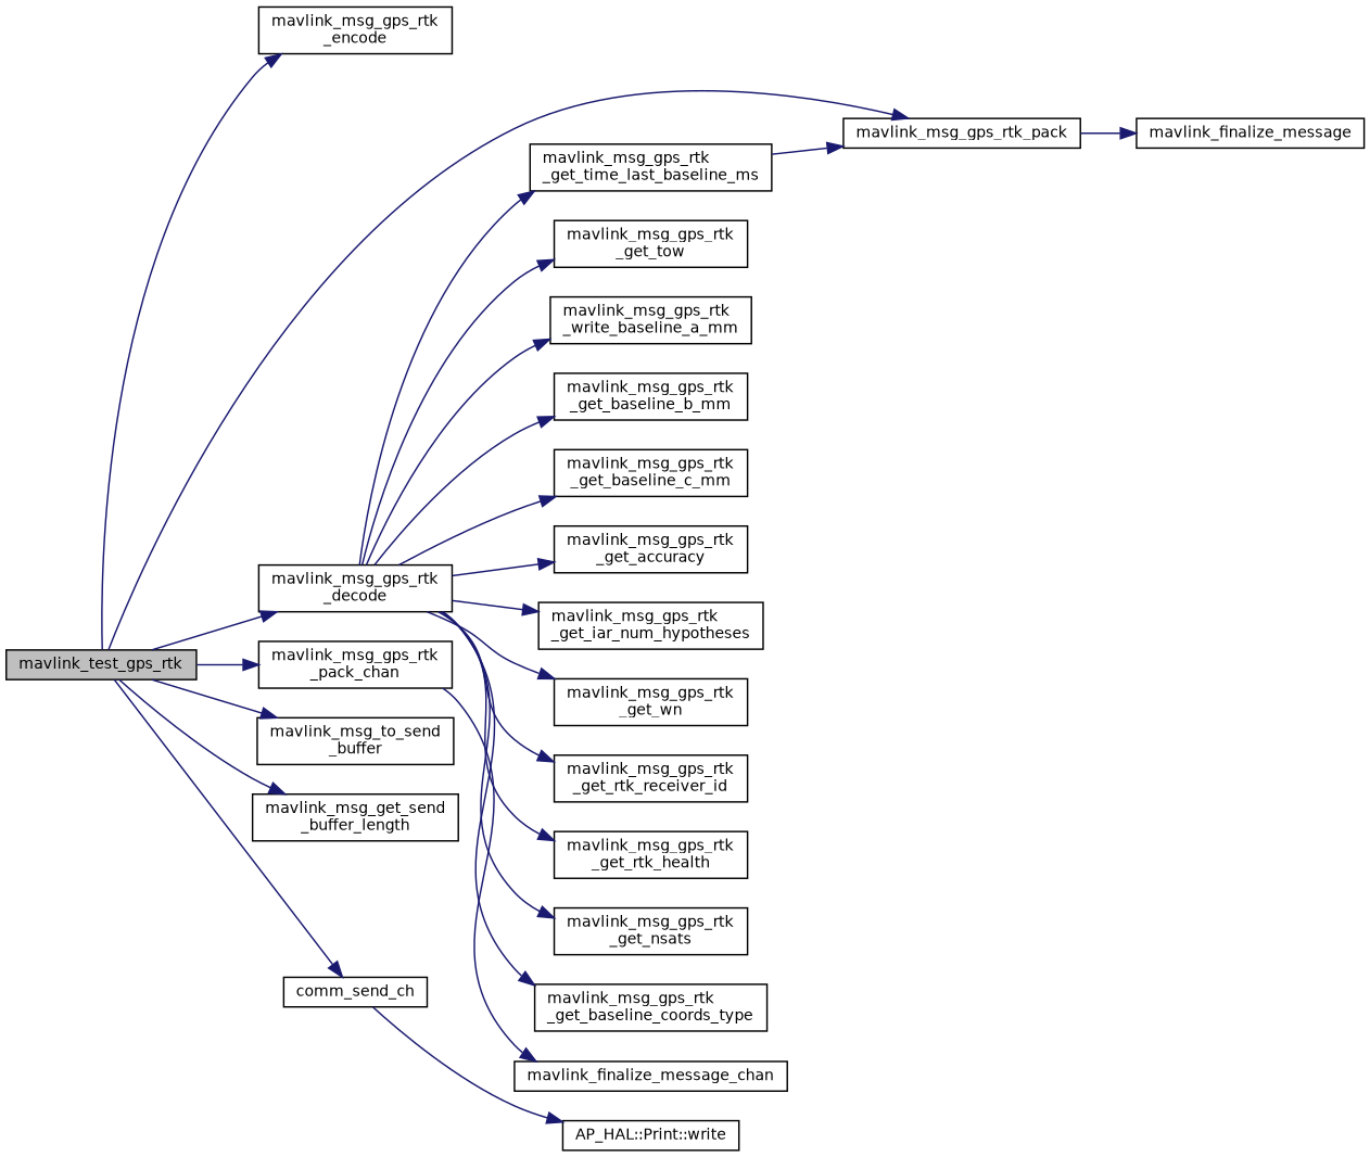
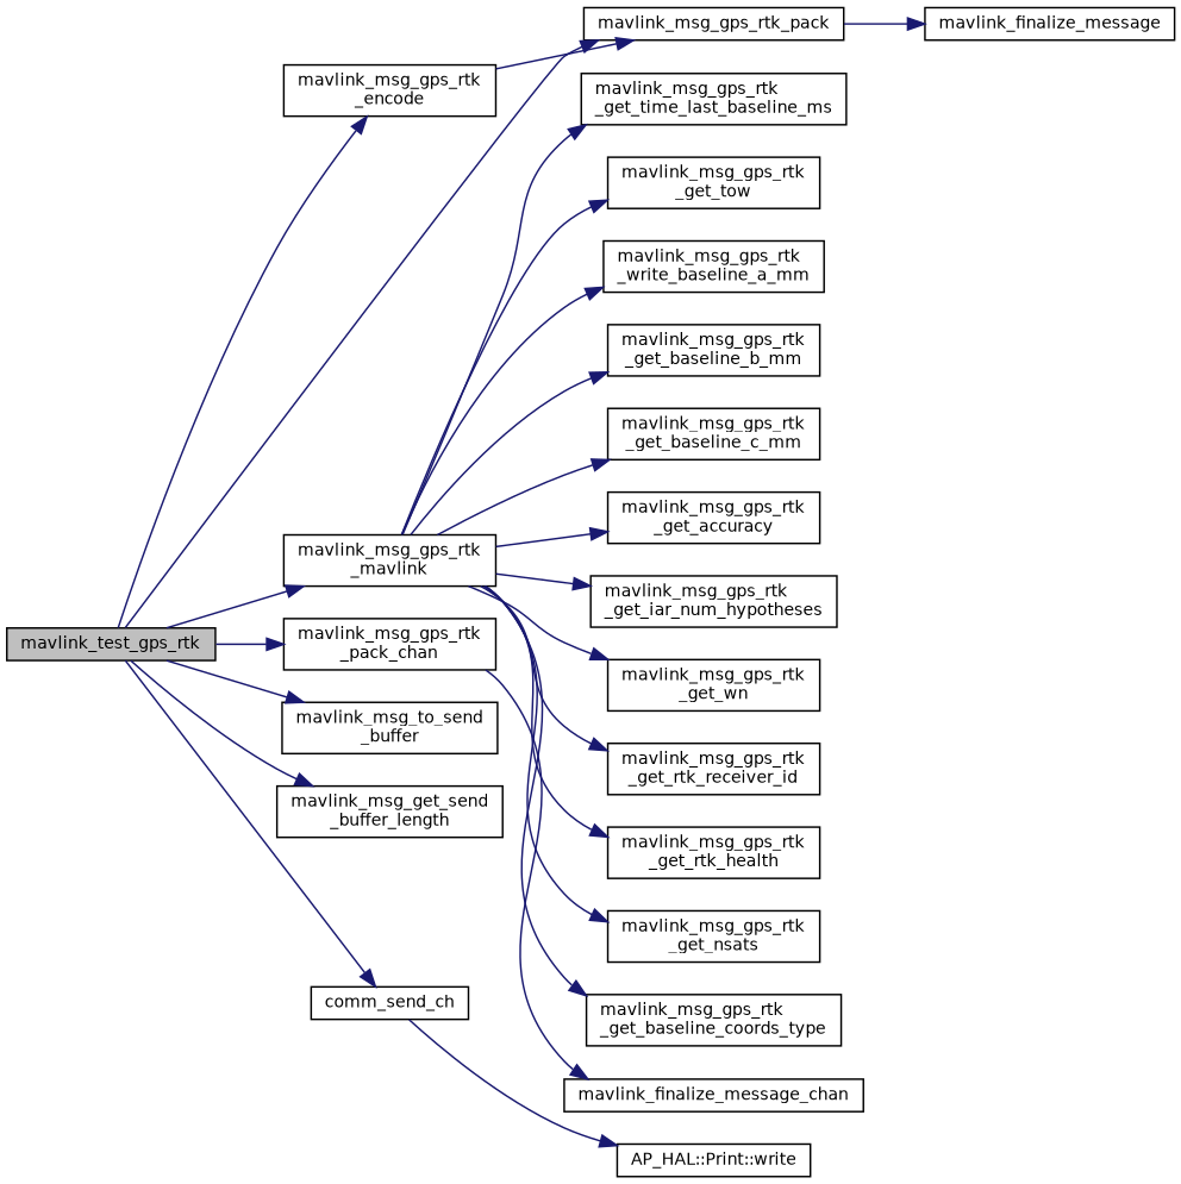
  digraph {
    rankdir=LR
    node [color=black fillcolor=white fontname=Helvetica fontsize=10 shape=record style=filled]
    edge [color=midnightblue fontname=Helvetica fontsize=10 labelfontname=Helvetica labelfontsize=10 style=solid]
    n1 [fillcolor=grey75 fontcolor=black height=0.2 label=mavlink_test_gps_rtk width=0.4]
    n2 [height=0.2 label="mavlink_msg_gps_rtk\l_encode" width=0.4]
    n3 [height=0.2 label=mavlink_msg_gps_rtk_pack width=0.4]
-   n4 [height=0.2 label="mavlink_msg_gps_rtk\l_decode" width=0.4]
+   n4 [height=0.2 label="mavlink_msg_gps_rtk\l_mavlink" width=0.4]
    n5 [height=0.2 label="mavlink_msg_gps_rtk\l_pack_chan" width=0.4]
    n6 [height=0.2 label="mavlink_msg_to_send\l_buffer" width=0.4]
    n7 [height=0.2 label="mavlink_msg_get_send\l_buffer_length" width=0.4]
    n8 [height=0.2 label=comm_send_ch width=0.4]
    n9 [height=0.2 label=mavlink_finalize_message width=0.4]
    n10 [height=0.2 label="mavlink_msg_gps_rtk\l_get_time_last_baseline_ms" width=0.4]
    n11 [height=0.2 label="mavlink_msg_gps_rtk\l_get_tow" width=0.4]
    n12 [height=0.2 label="mavlink_msg_gps_rtk\l_write_baseline_a_mm" width=0.4]
    n13 [height=0.2 label="mavlink_msg_gps_rtk\l_get_baseline_b_mm" width=0.4]
    n14 [height=0.2 label="mavlink_msg_gps_rtk\l_get_baseline_c_mm" width=0.4]
    n15 [height=0.2 label="mavlink_msg_gps_rtk\l_get_accuracy" width=0.4]
    n16 [height=0.2 label="mavlink_msg_gps_rtk\l_get_iar_num_hypotheses" width=0.4]
    n17 [height=0.2 label="mavlink_msg_gps_rtk\l_get_wn" width=0.4]
    n18 [height=0.2 label="mavlink_msg_gps_rtk\l_get_rtk_receiver_id" width=0.4]
    n19 [height=0.2 label="mavlink_msg_gps_rtk\l_get_rtk_health" width=0.4]
    n20 [height=0.2 label="mavlink_msg_gps_rtk\l_get_nsats" width=0.4]
    n21 [height=0.2 label="mavlink_msg_gps_rtk\l_get_baseline_coords_type" width=0.4]
    n22 [height=0.2 label=mavlink_finalize_message_chan width=0.4]
    n23 [height=0.2 label="AP_HAL::Print::write" width=0.4]
    n1 -> n2
    n1 -> n3
    n1 -> n4
    n1 -> n5
    n1 -> n6
    n1 -> n7
    n1 -> n8
-   n10 -> n3
+   n2 -> n3
    n3 -> n9
    n4 -> n10
    n4 -> n11
    n4 -> n12
    n4 -> n13
    n4 -> n14
    n4 -> n15
    n4 -> n16
    n4 -> n17
    n4 -> n18
    n4 -> n19
    n4 -> n20
    n4 -> n21
    n5 -> n22
    n8 -> n23
  }
